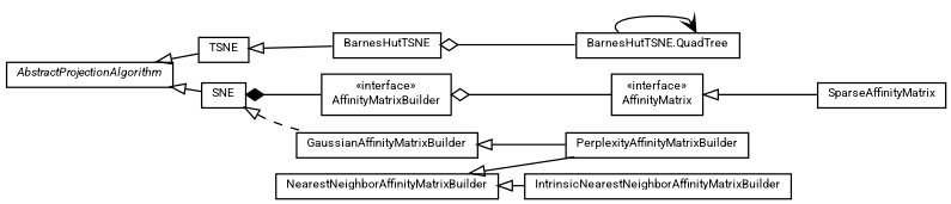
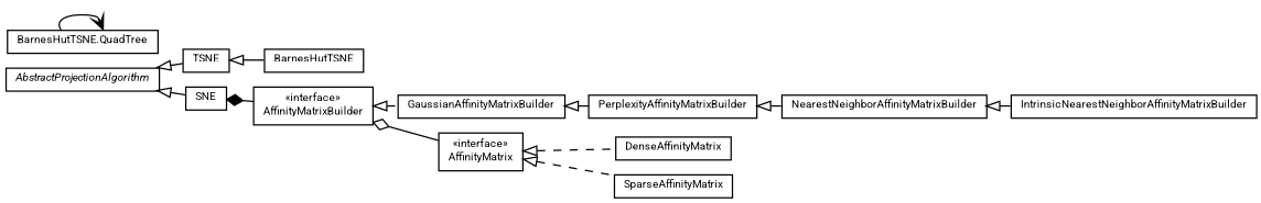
  digraph {
    nodesep=0.15
    rankdir=LR
    ranksep=0.25
    node [fontcolor=black fontname=Roboto fontsize=8 margin=0 shape=plaintext]
    edge [arrowtail=empty color=black dir=back fontname=Roboto fontsize=7 labelfontname=Roboto labelfontsize=7 weight=10]
    n1 [height=0 label=<<table title="de.lmu.ifi.dbs.elki.algorithm.projection.BarnesHutTSNE" border="0" cellborder="1" cellspacing="0" cellpadding="2" href="BarnesHutTSNE.html" target="_parent"> 		<tr><td><table border="0" cellspacing="0" cellpadding="1"> 		<tr><td align="center" balign="center"> <font face="Roboto">BarnesHutTSNE</font> </td></tr> 		</table></td></tr> 		</table>> width=0]
    n2 [height=0 label=<<table title="de.lmu.ifi.dbs.elki.algorithm.projection.BarnesHutTSNE.QuadTree" border="0" cellborder="1" cellspacing="0" cellpadding="2" href="BarnesHutTSNE.QuadTree.html" target="_parent"> 		<tr><td><table border="0" cellspacing="0" cellpadding="1"> 		<tr><td align="center" balign="center"> <font face="Roboto">BarnesHutTSNE.QuadTree</font> </td></tr> 		</table></td></tr> 		</table>> width=0]
    n3 [height=0 label=<<table title="de.lmu.ifi.dbs.elki.algorithm.projection.AbstractProjectionAlgorithm" border="0" cellborder="1" cellspacing="0" cellpadding="2" href="AbstractProjectionAlgorithm.html" target="_parent"> 		<tr><td><table border="0" cellspacing="0" cellpadding="1"> 		<tr><td align="center" balign="center"> <font face="Roboto"><i>AbstractProjectionAlgorithm</i></font> </td></tr> 		</table></td></tr> 		</table>> width=0]
    n4 [height=0 label=<<table title="de.lmu.ifi.dbs.elki.algorithm.projection.TSNE" border="0" cellborder="1" cellspacing="0" cellpadding="2" href="TSNE.html" target="_parent"> 		<tr><td><table border="0" cellspacing="0" cellpadding="1"> 		<tr><td align="center" balign="center"> <font face="Roboto">TSNE</font> </td></tr> 		</table></td></tr> 		</table>> width=0]
    n5 [height=0 label=<<table title="de.lmu.ifi.dbs.elki.algorithm.projection.SNE" border="0" cellborder="1" cellspacing="0" cellpadding="2" href="SNE.html" target="_parent"> 		<tr><td><table border="0" cellspacing="0" cellpadding="1"> 		<tr><td align="center" balign="center"> <font face="Roboto">SNE</font> </td></tr> 		</table></td></tr> 		</table>> width=0]
    n6 [height=0 label=<<table title="de.lmu.ifi.dbs.elki.algorithm.projection.AffinityMatrixBuilder" border="0" cellborder="1" cellspacing="0" cellpadding="2" href="AffinityMatrixBuilder.html" target="_parent"> 		<tr><td><table border="0" cellspacing="0" cellpadding="1"> 		<tr><td align="center" balign="center"> &#171;interface&#187; </td></tr> 		<tr><td align="center" balign="center"> <font face="Roboto">AffinityMatrixBuilder</font> </td></tr> 		</table></td></tr> 		</table>> width=0]
    n7 [height=0 label=<<table title="de.lmu.ifi.dbs.elki.algorithm.projection.GaussianAffinityMatrixBuilder" border="0" cellborder="1" cellspacing="0" cellpadding="2" href="GaussianAffinityMatrixBuilder.html" target="_parent"> 		<tr><td><table border="0" cellspacing="0" cellpadding="1"> 		<tr><td align="center" balign="center"> <font face="Roboto">GaussianAffinityMatrixBuilder</font> </td></tr> 		</table></td></tr> 		</table>> width=0]
    n8 [height=0 label=<<table title="de.lmu.ifi.dbs.elki.algorithm.projection.PerplexityAffinityMatrixBuilder" border="0" cellborder="1" cellspacing="0" cellpadding="2" href="PerplexityAffinityMatrixBuilder.html" target="_parent"> 		<tr><td><table border="0" cellspacing="0" cellpadding="1"> 		<tr><td align="center" balign="center"> <font face="Roboto">PerplexityAffinityMatrixBuilder</font> </td></tr> 		</table></td></tr> 		</table>> width=0]
    n9 [height=0 label=<<table title="de.lmu.ifi.dbs.elki.algorithm.projection.NearestNeighborAffinityMatrixBuilder" border="0" cellborder="1" cellspacing="0" cellpadding="2" href="NearestNeighborAffinityMatrixBuilder.html" target="_parent"> 		<tr><td><table border="0" cellspacing="0" cellpadding="1"> 		<tr><td align="center" balign="center"> <font face="Roboto">NearestNeighborAffinityMatrixBuilder</font> </td></tr> 		</table></td></tr> 		</table>> width=0]
+   n10 [height=0 label=<<table title="de.lmu.ifi.dbs.elki.algorithm.projection.DenseAffinityMatrix" border="0" cellborder="1" cellspacing="0" cellpadding="2" href="DenseAffinityMatrix.html" target="_parent"> 		<tr><td><table border="0" cellspacing="0" cellpadding="1"> 		<tr><td align="center" balign="center"> <font face="Roboto">DenseAffinityMatrix</font> </td></tr> 		</table></td></tr> 		</table>> width=0]
    n11 [height=0 label=<<table title="de.lmu.ifi.dbs.elki.algorithm.projection.SparseAffinityMatrix" border="0" cellborder="1" cellspacing="0" cellpadding="2" href="SparseAffinityMatrix.html" target="_parent"> 		<tr><td><table border="0" cellspacing="0" cellpadding="1"> 		<tr><td align="center" balign="center"> <font face="Roboto">SparseAffinityMatrix</font> </td></tr> 		</table></td></tr> 		</table>> width=0]
    n12 [height=0 label=<<table title="de.lmu.ifi.dbs.elki.algorithm.projection.AffinityMatrix" border="0" cellborder="1" cellspacing="0" cellpadding="2" href="AffinityMatrix.html" target="_parent"> 		<tr><td><table border="0" cellspacing="0" cellpadding="1"> 		<tr><td align="center" balign="center"> &#171;interface&#187; </td></tr> 		<tr><td align="center" balign="center"> <font face="Roboto">AffinityMatrix</font> </td></tr> 		</table></td></tr> 		</table>> width=0]
    n13 [height=0 label=<<table title="de.lmu.ifi.dbs.elki.algorithm.projection.IntrinsicNearestNeighborAffinityMatrixBuilder" border="0" cellborder="1" cellspacing="0" cellpadding="2" href="IntrinsicNearestNeighborAffinityMatrixBuilder.html" target="_parent"> 		<tr><td><table border="0" cellspacing="0" cellpadding="1"> 		<tr><td align="center" balign="center"> <font face="Roboto">IntrinsicNearestNeighborAffinityMatrixBuilder</font> </td></tr> 		</table></td></tr> 		</table>> width=0]
-   n1 -> n2 [arrowhead=none arrowtail=ediamond weight=4]
    n2 -> n2 [arrowhead=open headlabel="*" weight=1 arrowtail="" dir=""]
    n3 -> n4
    n3 -> n5
    n4 -> n1
    n5 -> n6 [arrowhead=none arrowtail=diamond weight=6]
-   n5 -> n7 [style=dashed weight=9]
+   n6 -> n7 [style=dashed weight=9]
    n6 -> n12 [arrowhead=none arrowtail=ediamond weight=4]
    n7 -> n8
-   n9 -> n8
+   n8 -> n9
    n9 -> n13
-   n12 -> n11 [style=solid weight=9]
+   n12 -> n10 [style=dashed weight=9]
+   n12 -> n11 [style=dashed weight=9]
  }
